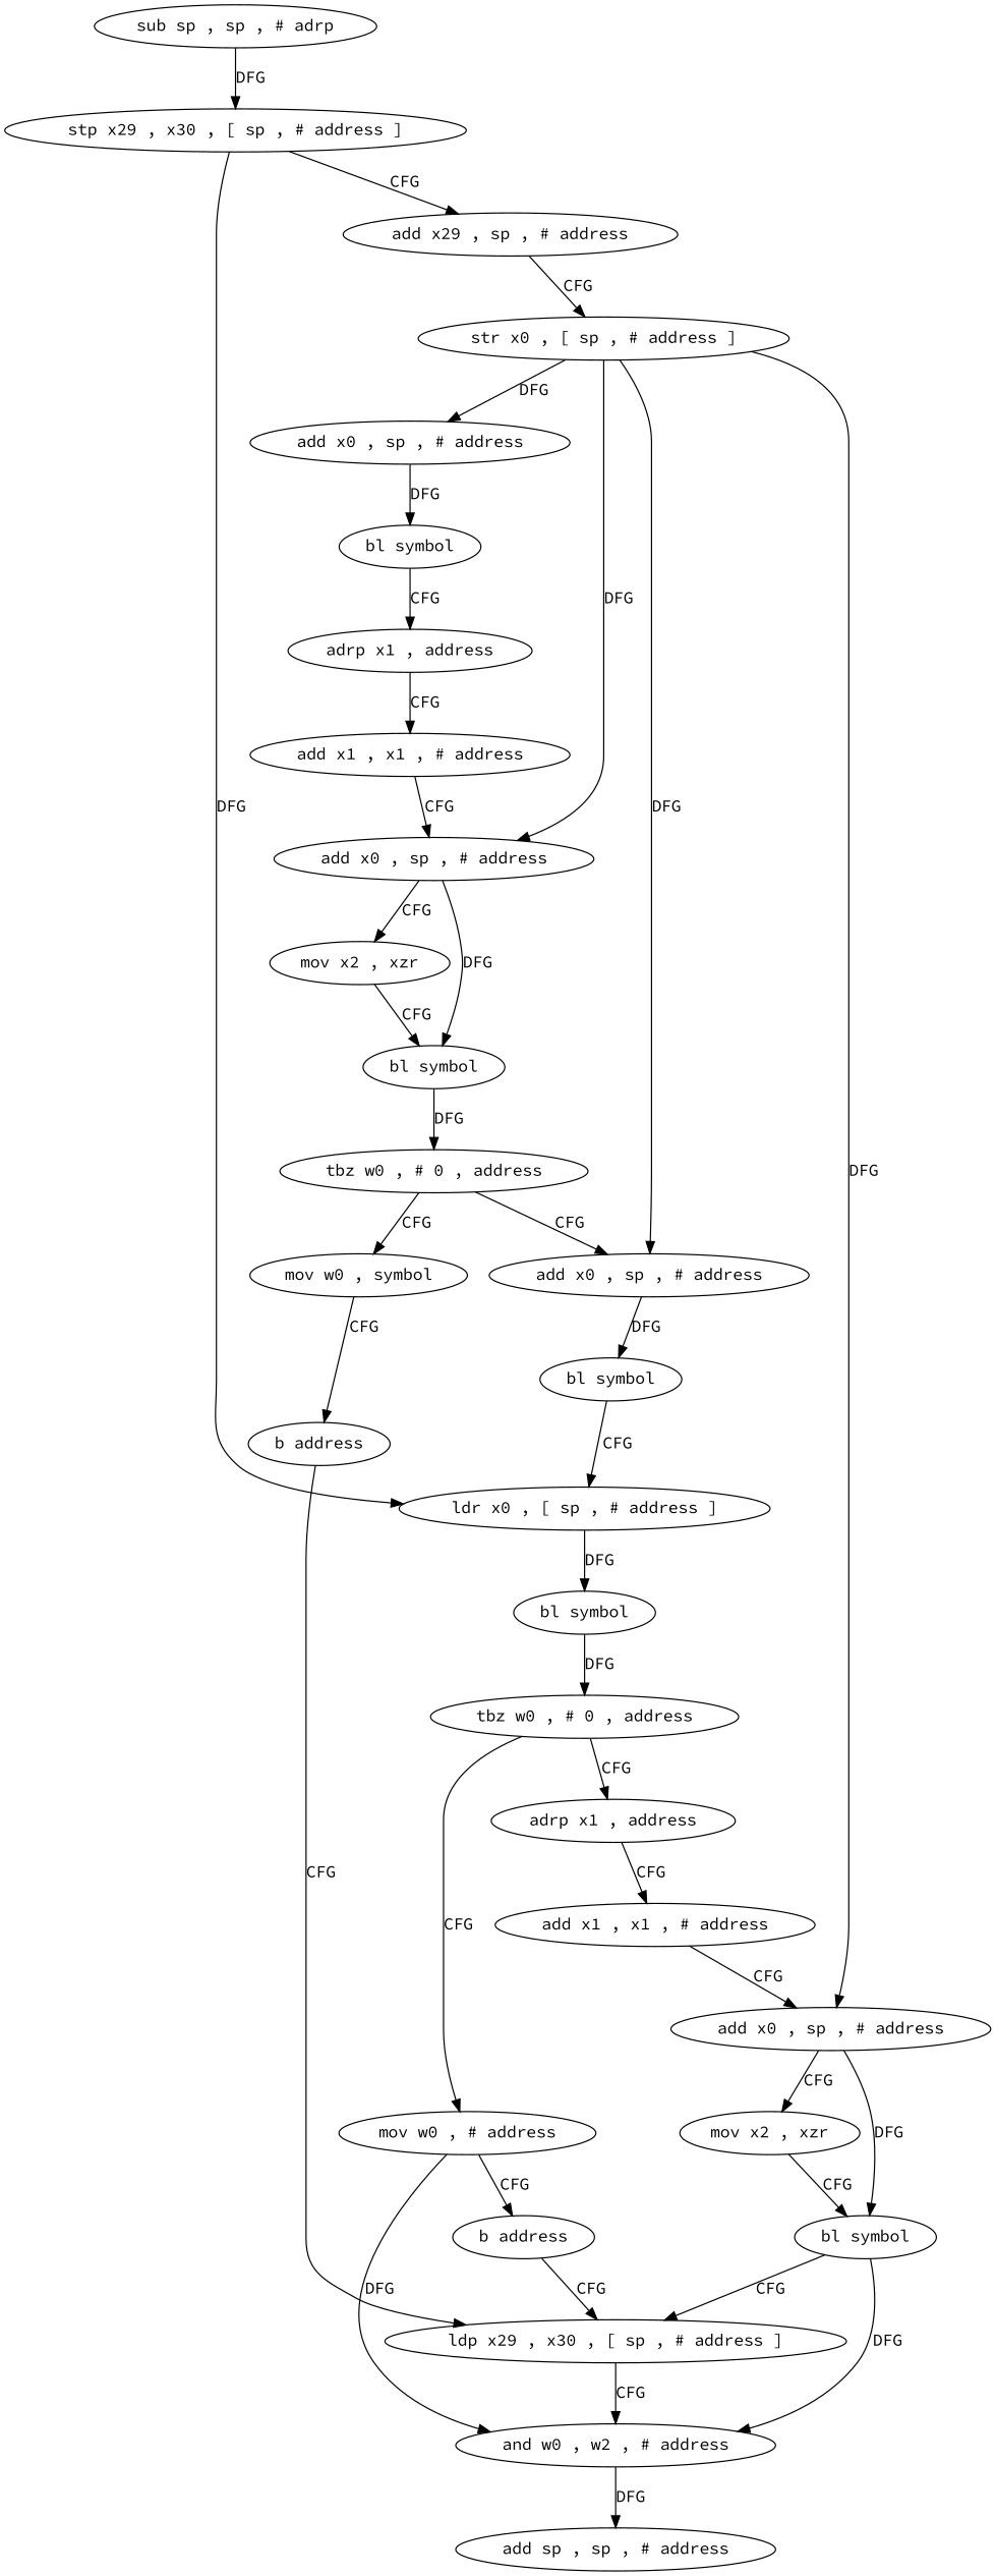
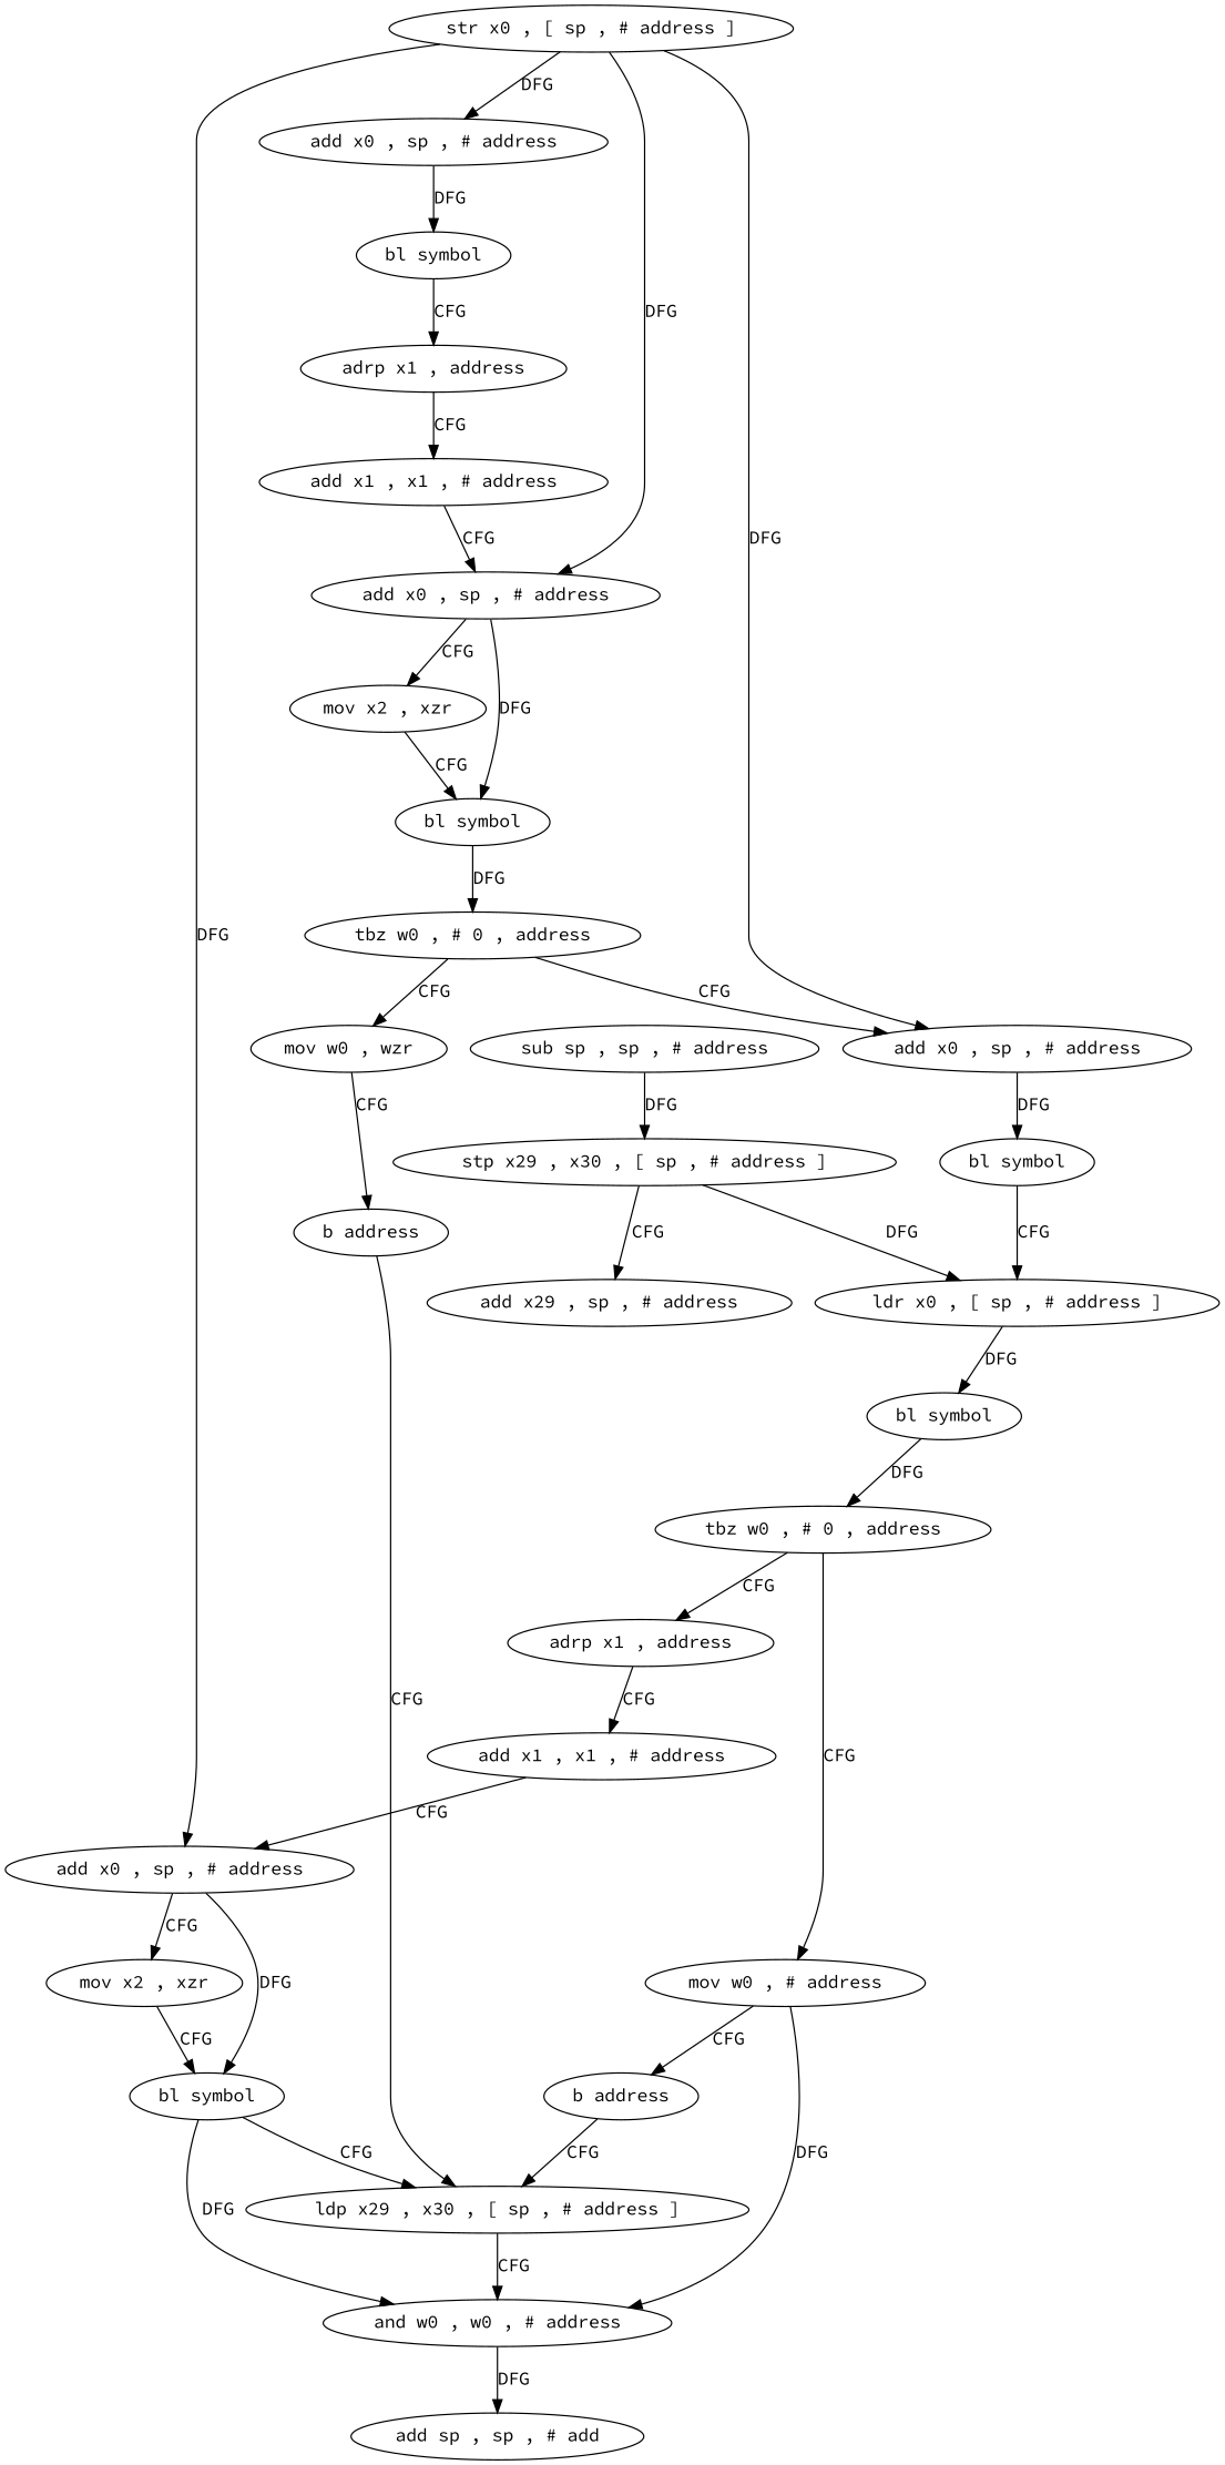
  digraph {
    fontname="Source Code Pro"
    node [fontname="Source Code Pro"]
    edge [fontname="Source Code Pro"]
-   n1 [label="sub sp , sp , # adrp"]
+   n1 [label="sub sp , sp , # address"]
    n2 [label="stp x29 , x30 , [ sp , # address ]"]
    n3 [label="add x29 , sp , # address"]
    n4 [label="ldr x0 , [ sp , # address ]"]
    n5 [label="str x0 , [ sp , # address ]"]
    n6 [label="add x0 , sp , # address"]
    n7 [label="add x0 , sp , # address"]
    n8 [label="add x0 , sp , # address"]
    n9 [label="add x0 , sp , # address"]
    n10 [label="bl symbol"]
    n11 [label="mov x2 , xzr"]
    n12 [label="bl symbol"]
    n13 [label="bl symbol"]
    n14 [label="bl symbol"]
    n15 [label="mov x2 , xzr"]
    n16 [label="bl symbol"]
    n17 [label="adrp x1 , address"]
    n18 [label="add x1 , x1 , # address"]
    n19 [label="tbz w0 , # 0 , address"]
-   n20 [label="mov w0 , symbol"]
+   n20 [label="mov w0 , wzr"]
    n21 [label="b address"]
    n22 [label="ldp x29 , x30 , [ sp , # address ]"]
-   n23 [label="and w0 , w2 , # address"]
-   n24 [label="add sp , sp , # address"]
+   n23 [label="and w0 , w0 , # address"]
+   n24 [label="add sp , sp , # add"]
    n25 [label="tbz w0 , # 0 , address"]
    n26 [label="adrp x1 , address"]
    n27 [label="mov w0 , # address"]
    n28 [label="add x1 , x1 , # address"]
    n29 [label="b address"]
    n1 -> n2 [label=DFG]
    n2 -> n3 [label=CFG]
    n2 -> n4 [label=DFG]
-   n3 -> n5 [label=CFG]
    n4 -> n14 [label=DFG]
    n5 -> n6 [label=DFG]
    n5 -> n7 [label=DFG]
    n5 -> n8 [label=DFG]
    n5 -> n9 [label=DFG]
    n6 -> n10 [label=DFG]
    n7 -> n11 [label=CFG]
    n7 -> n12 [label=DFG]
    n8 -> n13 [label=DFG]
    n9 -> n15 [label=CFG]
    n9 -> n16 [label=DFG]
    n10 -> n17 [label=CFG]
    n11 -> n12 [label=CFG]
    n12 -> n19 [label=DFG]
    n13 -> n4 [label=CFG]
    n14 -> n25 [label=DFG]
    n15 -> n16 [label=CFG]
    n16 -> n22 [label=CFG]
    n16 -> n23 [label=DFG]
    n17 -> n18 [label=CFG]
    n18 -> n7 [label=CFG]
    n19 -> n8 [label=CFG]
    n19 -> n20 [label=CFG]
    n20 -> n21 [label=CFG]
    n21 -> n22 [label=CFG]
    n22 -> n23 [label=CFG]
    n23 -> n24 [label=DFG]
    n25 -> n26 [label=CFG]
    n25 -> n27 [label=CFG]
    n26 -> n28 [label=CFG]
    n27 -> n23 [label=DFG]
    n27 -> n29 [label=CFG]
    n28 -> n9 [label=CFG]
    n29 -> n22 [label=CFG]
  }
